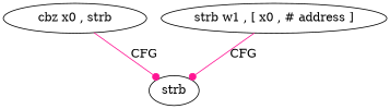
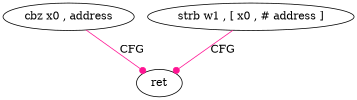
  digraph {
    edge [arrowhead=dot color=deeppink]
-   n1 [label="cbz x0 , strb"]
-   n2 [label=strb]
+   n1 [label="cbz x0 , address"]
+   n2 [label=ret]
    n3 [label="strb w1 , [ x0 , # address ]"]
    n1 -> n2 [label=CFG]
    n3 -> n2 [label=CFG]
  }
